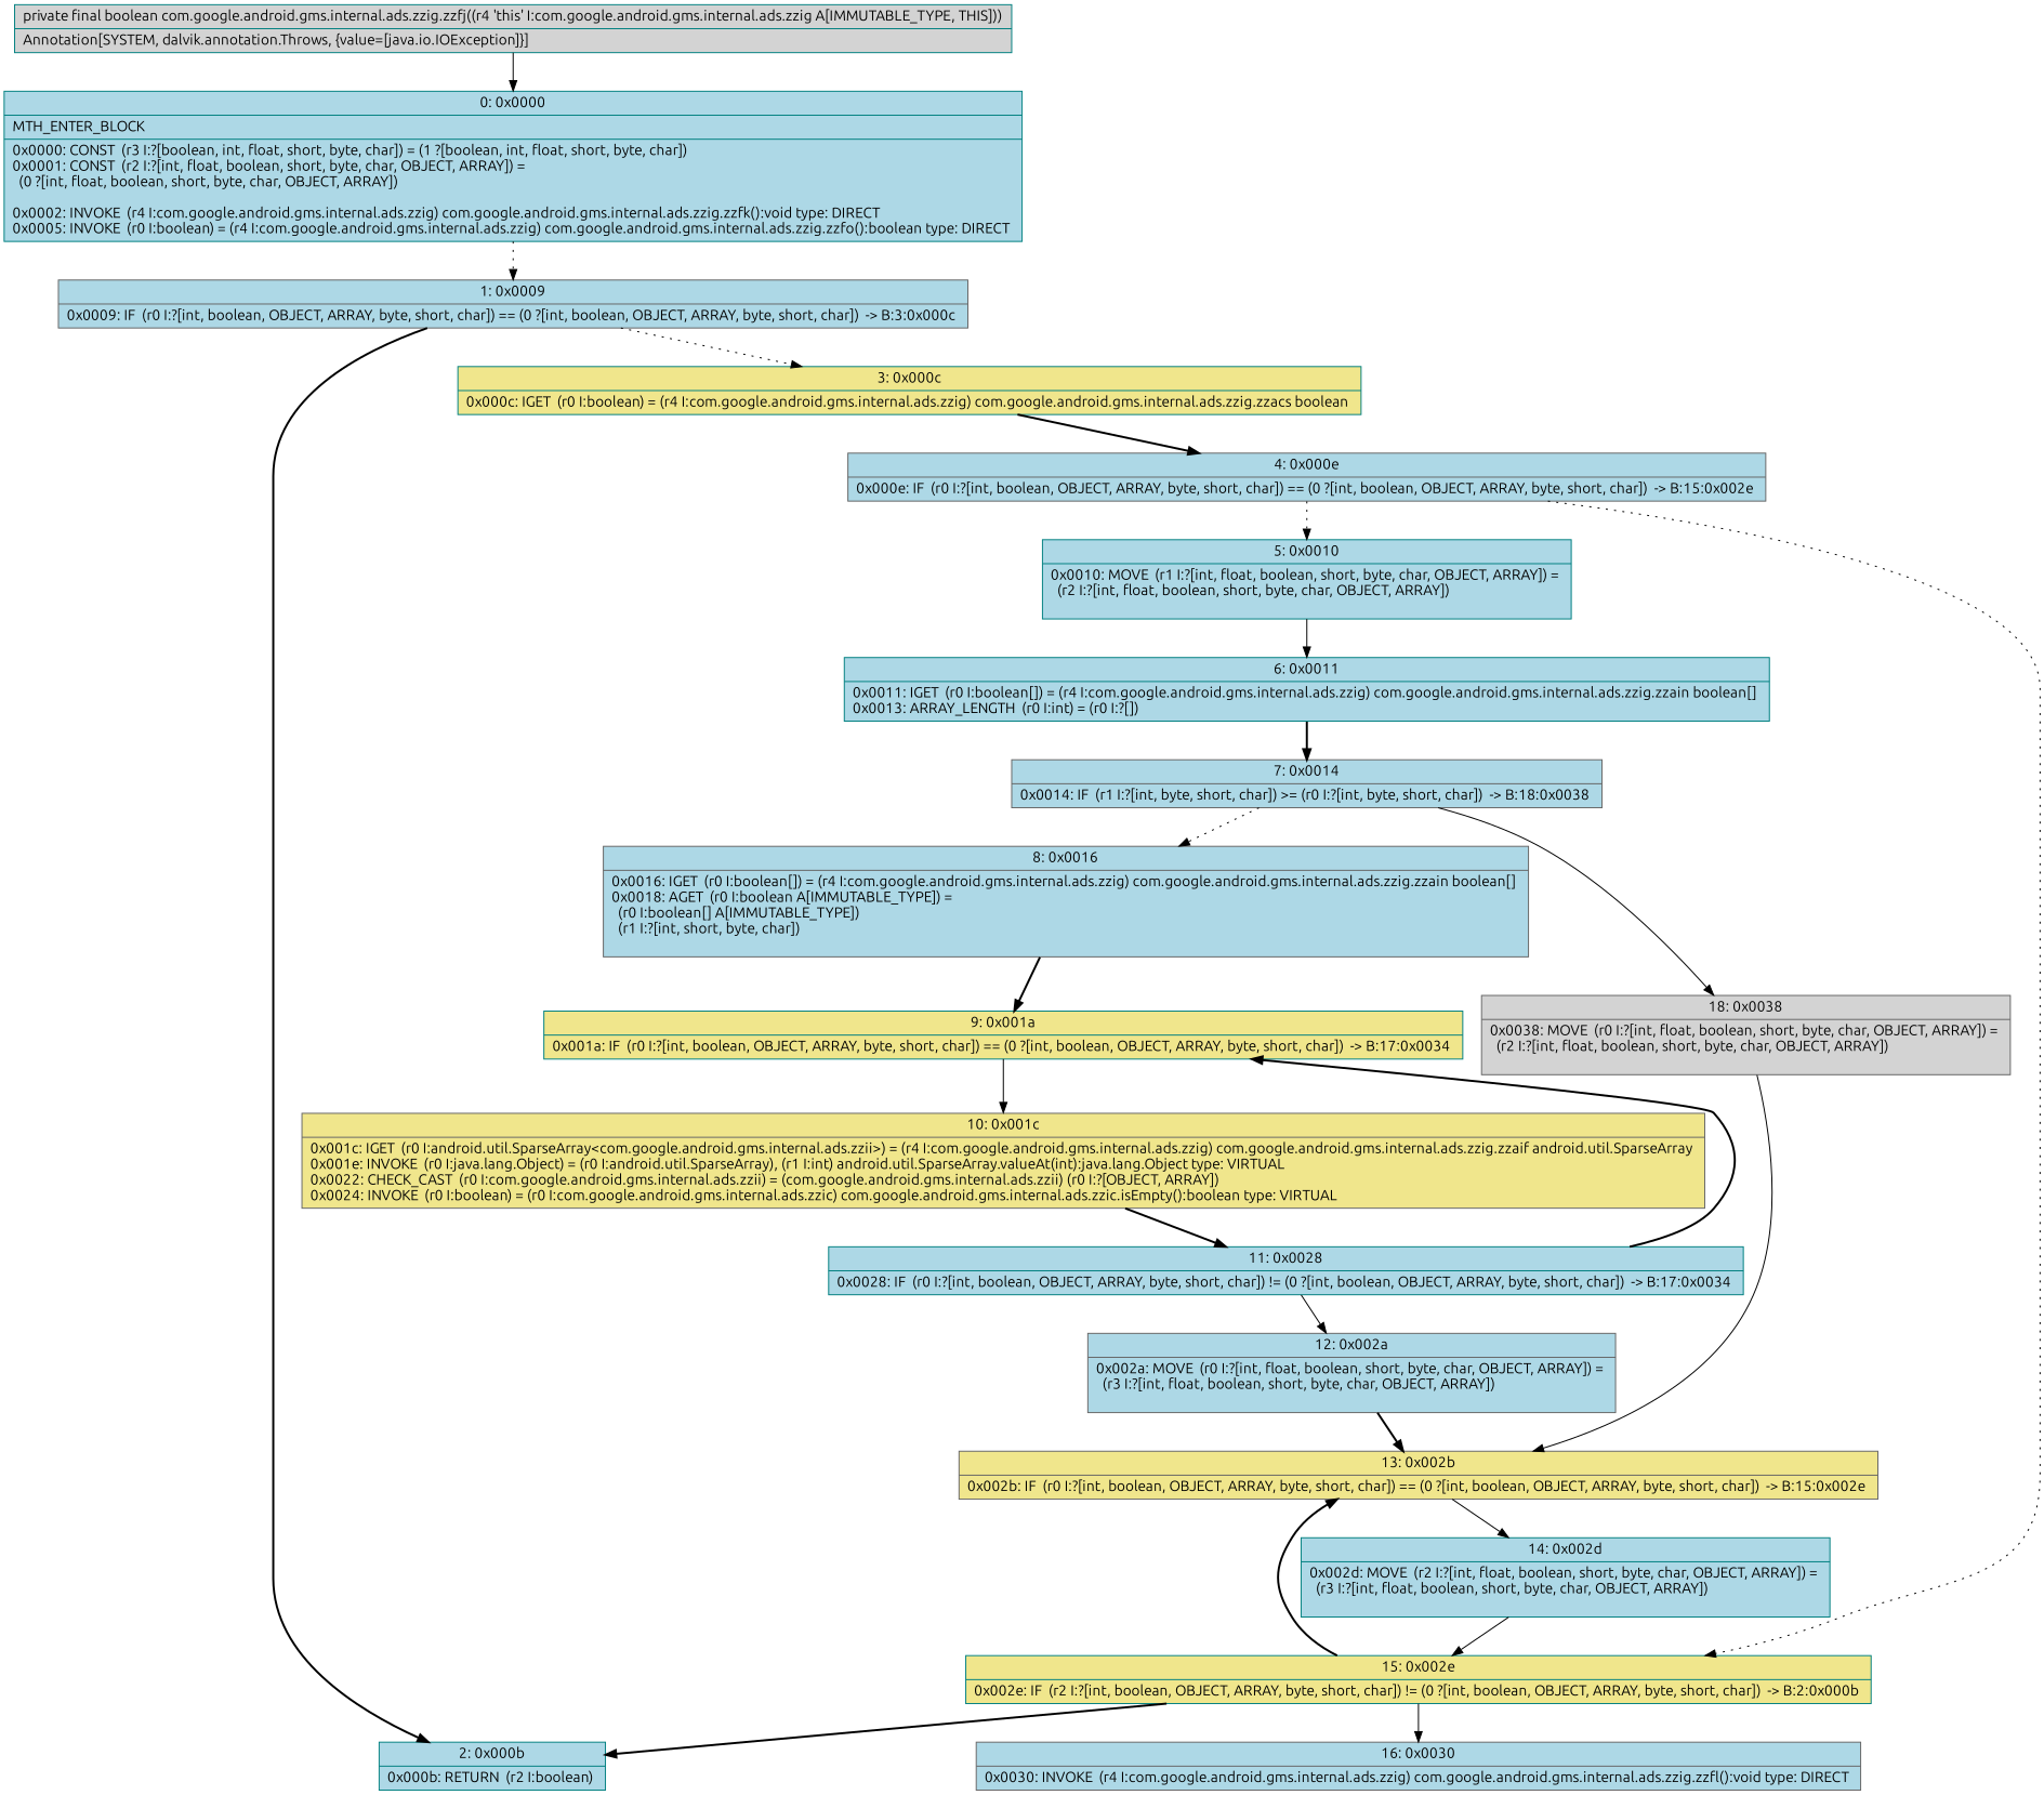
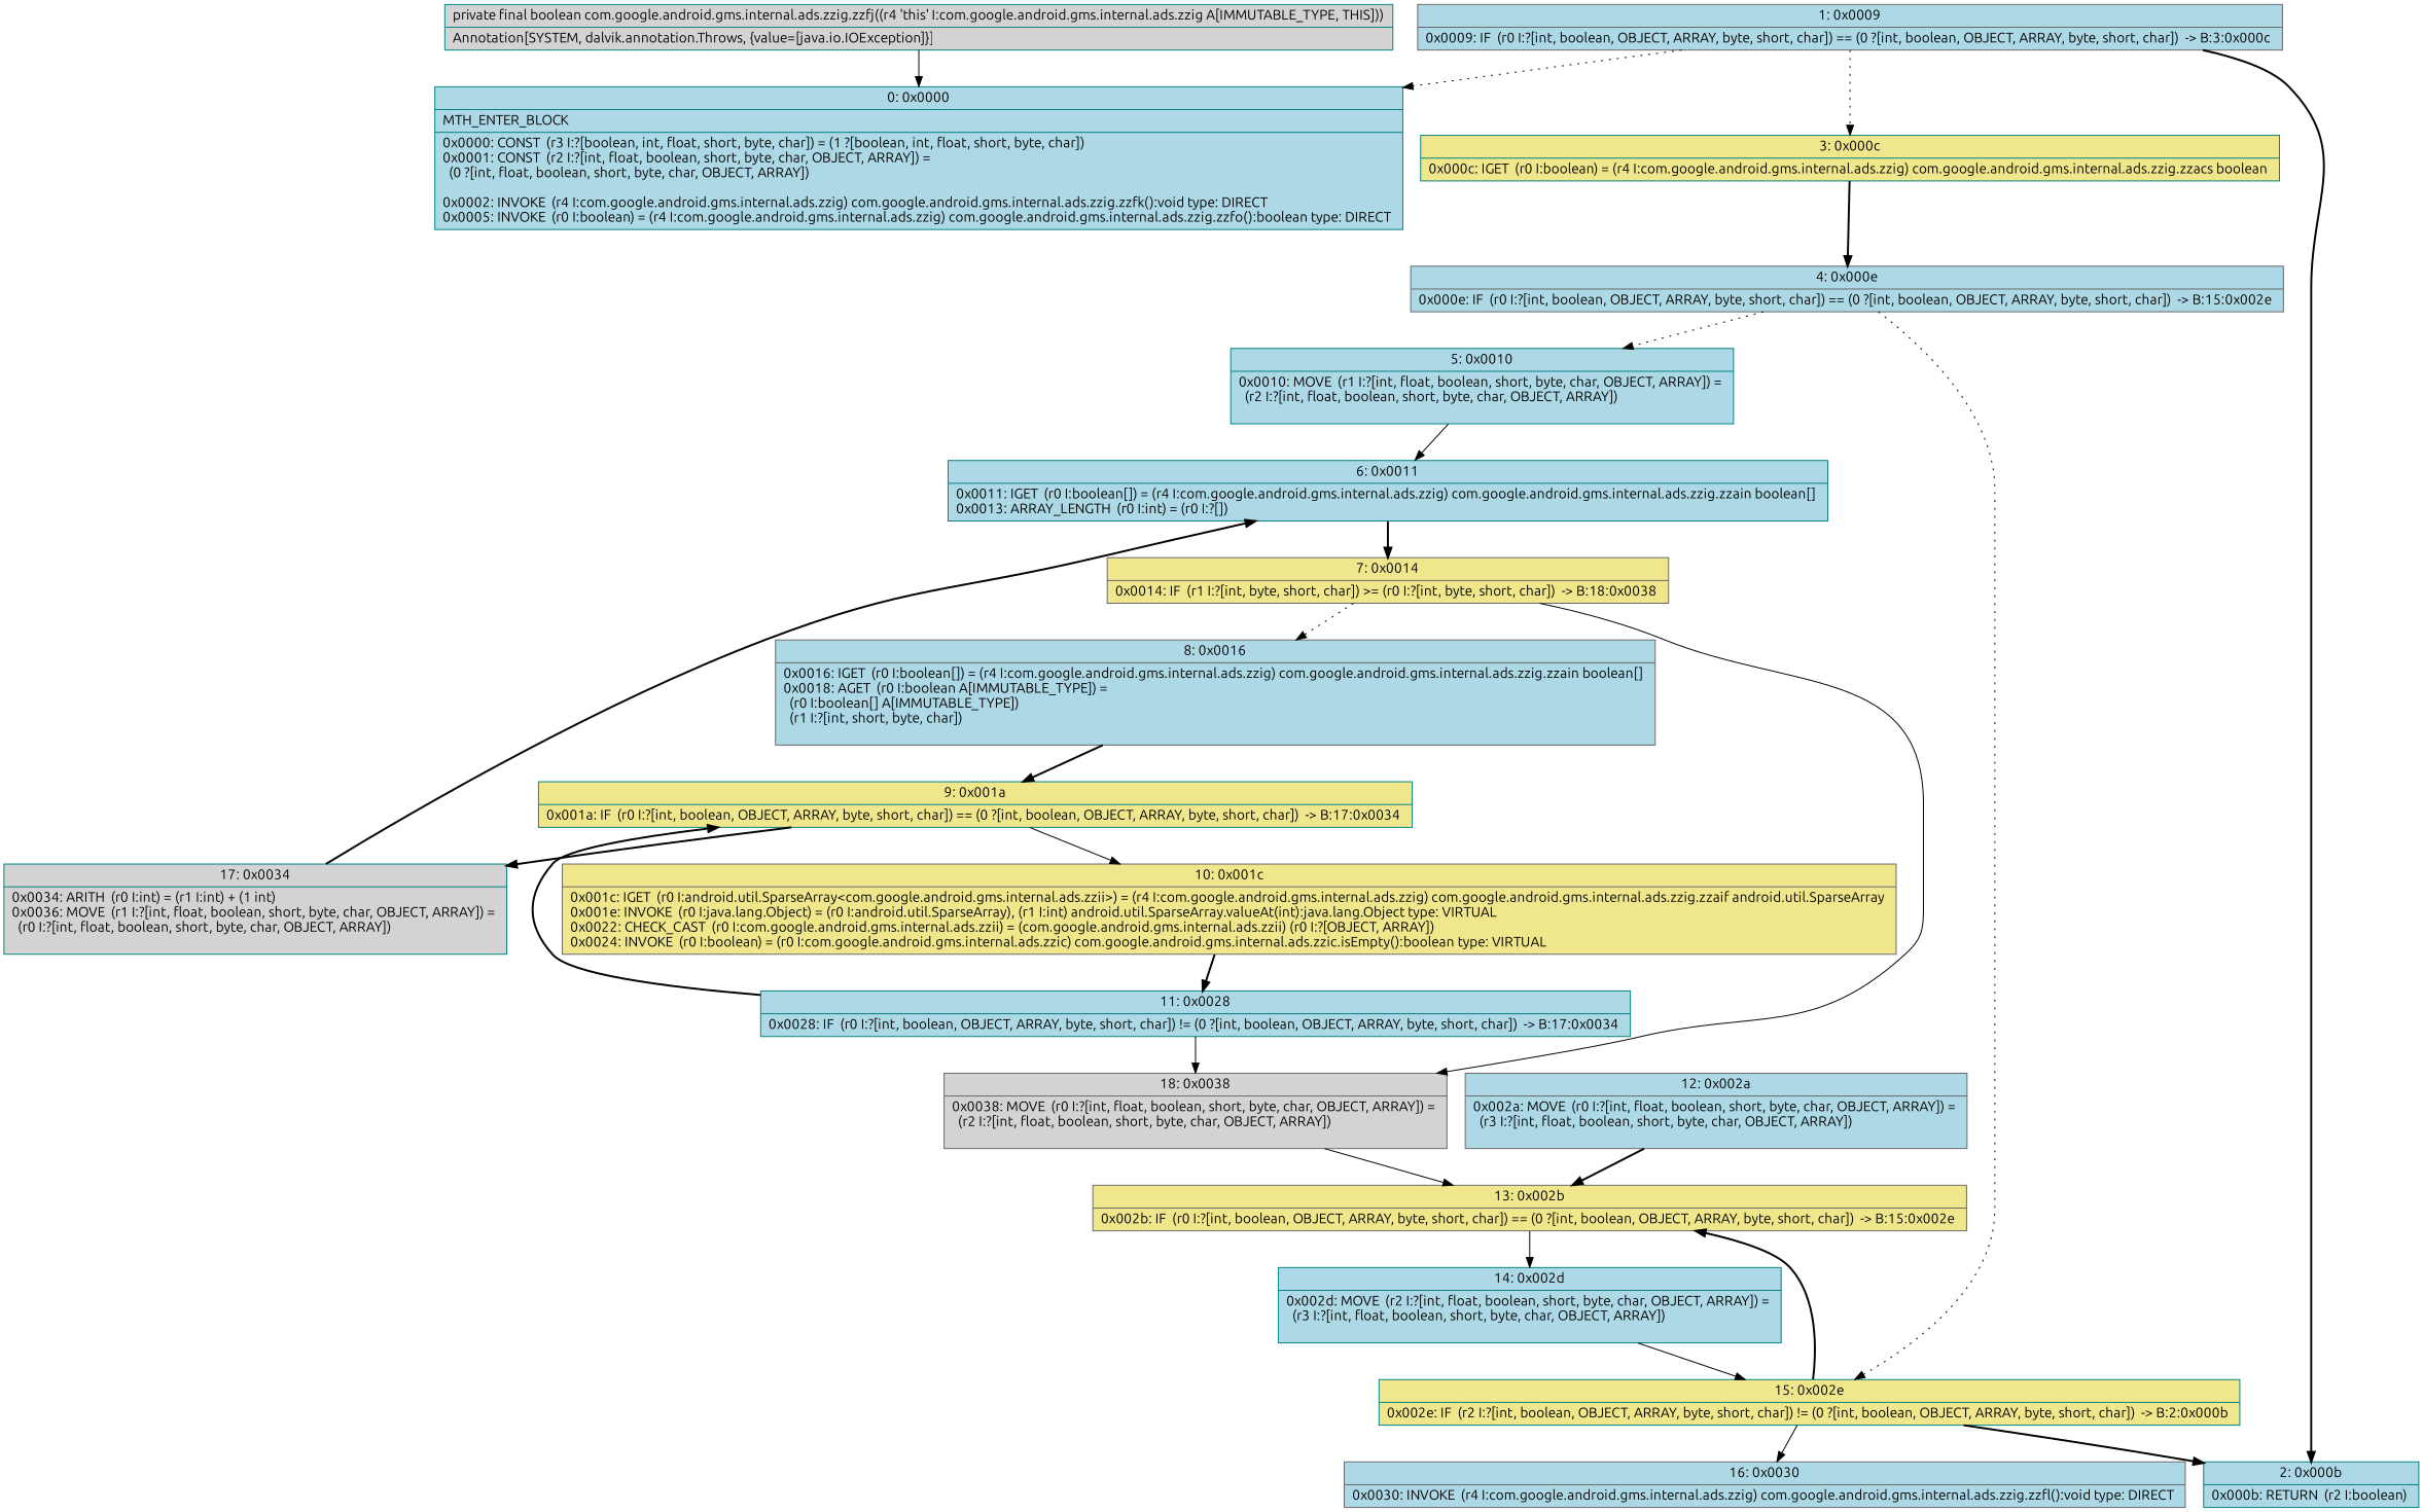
  digraph {
    fontname=Ubuntu
    node [color=teal fillcolor=lightblue fontname=Ubuntu shape=record style=filled]
    edge [fontname=Ubuntu style=bold]
    n1 [label="{0\:\ 0x0000|MTH_ENTER_BLOCK\l|0x0000: CONST  (r3 I:?[boolean, int, float, short, byte, char]) = (1 ?[boolean, int, float, short, byte, char]) \l0x0001: CONST  (r2 I:?[int, float, boolean, short, byte, char, OBJECT, ARRAY]) = \l  (0 ?[int, float, boolean, short, byte, char, OBJECT, ARRAY])\l \l0x0002: INVOKE  (r4 I:com.google.android.gms.internal.ads.zzig) com.google.android.gms.internal.ads.zzig.zzfk():void type: DIRECT \l0x0005: INVOKE  (r0 I:boolean) = (r4 I:com.google.android.gms.internal.ads.zzig) com.google.android.gms.internal.ads.zzig.zzfo():boolean type: DIRECT \l}"]
    n2 [color=gray40 label="{1\:\ 0x0009|0x0009: IF  (r0 I:?[int, boolean, OBJECT, ARRAY, byte, short, char]) == (0 ?[int, boolean, OBJECT, ARRAY, byte, short, char])  \-\> B:3:0x000c \l}"]
    n3 [label="{2\:\ 0x000b|0x000b: RETURN  (r2 I:boolean) \l}"]
    n4 [fillcolor=khaki label="{3\:\ 0x000c|0x000c: IGET  (r0 I:boolean) = (r4 I:com.google.android.gms.internal.ads.zzig) com.google.android.gms.internal.ads.zzig.zzacs boolean \l}"]
    n5 [color=gray40 label="{4\:\ 0x000e|0x000e: IF  (r0 I:?[int, boolean, OBJECT, ARRAY, byte, short, char]) == (0 ?[int, boolean, OBJECT, ARRAY, byte, short, char])  \-\> B:15:0x002e \l}"]
    n6 [label="{5\:\ 0x0010|0x0010: MOVE  (r1 I:?[int, float, boolean, short, byte, char, OBJECT, ARRAY]) = \l  (r2 I:?[int, float, boolean, short, byte, char, OBJECT, ARRAY])\l \l}"]
    n7 [fillcolor=khaki label="{15\:\ 0x002e|0x002e: IF  (r2 I:?[int, boolean, OBJECT, ARRAY, byte, short, char]) != (0 ?[int, boolean, OBJECT, ARRAY, byte, short, char])  \-\> B:2:0x000b \l}"]
    n8 [label="{6\:\ 0x0011|0x0011: IGET  (r0 I:boolean[]) = (r4 I:com.google.android.gms.internal.ads.zzig) com.google.android.gms.internal.ads.zzig.zzain boolean[] \l0x0013: ARRAY_LENGTH  (r0 I:int) = (r0 I:?[]) \l}"]
    n9 [color=gray40 fillcolor=khaki label="{13\:\ 0x002b|0x002b: IF  (r0 I:?[int, boolean, OBJECT, ARRAY, byte, short, char]) == (0 ?[int, boolean, OBJECT, ARRAY, byte, short, char])  \-\> B:15:0x002e \l}"]
    n10 [color=gray40 label="{16\:\ 0x0030|0x0030: INVOKE  (r4 I:com.google.android.gms.internal.ads.zzig) com.google.android.gms.internal.ads.zzig.zzfl():void type: DIRECT \l}"]
-   n11 [color=gray40 label="{7\:\ 0x0014|0x0014: IF  (r1 I:?[int, byte, short, char]) \>= (r0 I:?[int, byte, short, char])  \-\> B:18:0x0038 \l}"]
+   n11 [color=gray40 fillcolor=khaki label="{7\:\ 0x0014|0x0014: IF  (r1 I:?[int, byte, short, char]) \>= (r0 I:?[int, byte, short, char])  \-\> B:18:0x0038 \l}"]
    n12 [color=gray40 label="{8\:\ 0x0016|0x0016: IGET  (r0 I:boolean[]) = (r4 I:com.google.android.gms.internal.ads.zzig) com.google.android.gms.internal.ads.zzig.zzain boolean[] \l0x0018: AGET  (r0 I:boolean A[IMMUTABLE_TYPE]) = \l  (r0 I:boolean[] A[IMMUTABLE_TYPE])\l  (r1 I:?[int, short, byte, char])\l \l}"]
    n13 [color=gray40 fillcolor=lightgrey label="{18\:\ 0x0038|0x0038: MOVE  (r0 I:?[int, float, boolean, short, byte, char, OBJECT, ARRAY]) = \l  (r2 I:?[int, float, boolean, short, byte, char, OBJECT, ARRAY])\l \l}"]
    n14 [fillcolor=khaki label="{9\:\ 0x001a|0x001a: IF  (r0 I:?[int, boolean, OBJECT, ARRAY, byte, short, char]) == (0 ?[int, boolean, OBJECT, ARRAY, byte, short, char])  \-\> B:17:0x0034 \l}"]
    n15 [color=gray40 fillcolor=khaki label="{10\:\ 0x001c|0x001c: IGET  (r0 I:android.util.SparseArray\<com.google.android.gms.internal.ads.zzii\>) = (r4 I:com.google.android.gms.internal.ads.zzig) com.google.android.gms.internal.ads.zzig.zzaif android.util.SparseArray \l0x001e: INVOKE  (r0 I:java.lang.Object) = (r0 I:android.util.SparseArray), (r1 I:int) android.util.SparseArray.valueAt(int):java.lang.Object type: VIRTUAL \l0x0022: CHECK_CAST  (r0 I:com.google.android.gms.internal.ads.zzii) = (com.google.android.gms.internal.ads.zzii) (r0 I:?[OBJECT, ARRAY]) \l0x0024: INVOKE  (r0 I:boolean) = (r0 I:com.google.android.gms.internal.ads.zzic) com.google.android.gms.internal.ads.zzic.isEmpty():boolean type: VIRTUAL \l}"]
+   n16 [fillcolor=lightgrey label="{17\:\ 0x0034|0x0034: ARITH  (r0 I:int) = (r1 I:int) + (1 int) \l0x0036: MOVE  (r1 I:?[int, float, boolean, short, byte, char, OBJECT, ARRAY]) = \l  (r0 I:?[int, float, boolean, short, byte, char, OBJECT, ARRAY])\l \l}"]
    n17 [label="{11\:\ 0x0028|0x0028: IF  (r0 I:?[int, boolean, OBJECT, ARRAY, byte, short, char]) != (0 ?[int, boolean, OBJECT, ARRAY, byte, short, char])  \-\> B:17:0x0034 \l}"]
    n18 [color=gray40 label="{12\:\ 0x002a|0x002a: MOVE  (r0 I:?[int, float, boolean, short, byte, char, OBJECT, ARRAY]) = \l  (r3 I:?[int, float, boolean, short, byte, char, OBJECT, ARRAY])\l \l}"]
    n19 [label="{14\:\ 0x002d|0x002d: MOVE  (r2 I:?[int, float, boolean, short, byte, char, OBJECT, ARRAY]) = \l  (r3 I:?[int, float, boolean, short, byte, char, OBJECT, ARRAY])\l \l}"]
    n20 [fillcolor=lightgrey label="{private final boolean com.google.android.gms.internal.ads.zzig.zzfj((r4 'this' I:com.google.android.gms.internal.ads.zzig A[IMMUTABLE_TYPE, THIS]))  | Annotation[SYSTEM, dalvik.annotation.Throws, \{value=[java.io.IOException]\}]\l}"]
-   n1 -> n2 [style=dotted]
+   n2 -> n1 [style=dotted]
    n2 -> n3
    n2 -> n4 [style=dotted]
    n4 -> n5
    n5 -> n6 [style=dotted]
    n5 -> n7 [style=dotted]
    n6 -> n8 [style=solid]
    n7 -> n3
    n7 -> n9
    n7 -> n10 [style=solid]
    n8 -> n11
    n9 -> n19 [style=solid]
    n11 -> n12 [style=dotted]
    n11 -> n13 [style=solid]
    n12 -> n14
    n13 -> n9 [style=solid]
    n14 -> n15 [style=solid]
+   n14 -> n16
    n15 -> n17
+   n16 -> n8
    n17 -> n14
-   n17 -> n18 [style=solid]
+   n17 -> n13 [style=solid]
    n18 -> n9
    n19 -> n7 [style=solid]
    n20 -> n1 [style=solid]
  }
